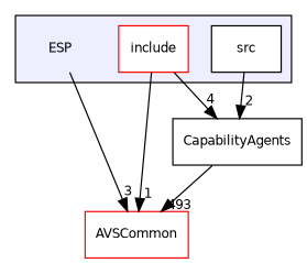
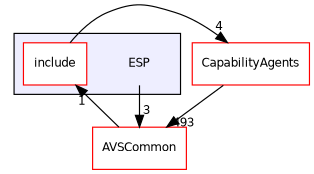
  digraph {
    compound=true
    node [fontname=Helvetica fontsize=10 shape=box color=red fillcolor=white style=filled]
    edge [labeldistance=1.5 labelfontname=Helvetica labelfontsize=10]
    n1 [label=ESP shape=plaintext color="" fillcolor="" style=""]
    n2 [label=include]
-   n3 [color=black label=src]
    n4 [label=AVSCommon]
-   n5 [color=black label=CapabilityAgents]
+   n5 [label=CapabilityAgents]
    subgraph cluster_1 {
      bgcolor="#eeeeff"
      pencolor=black
      n1
      n2
-     n3
    }
    n1 -> n4 [headlabel=3]
-   n2 -> n4 [headlabel=1]
+   n4 -> n2 [headlabel=1]
    n2 -> n5 [headlabel=4]
-   n3 -> n5 [headlabel=2]
    n5 -> n4 [headlabel=493]
  }
